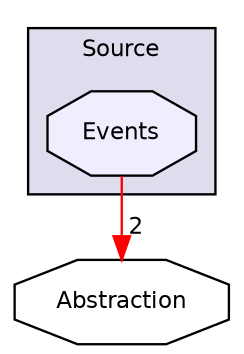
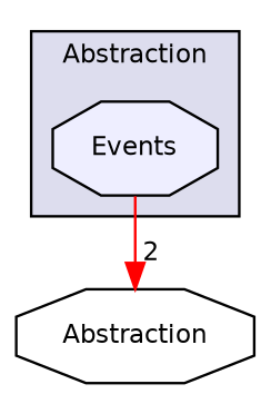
  digraph {
    compound=true
    node [fontname=Helvetica fontsize=10 shape=octagon color=black]
    n1 [fillcolor="#eeeeff" label=Events pencolor=black style=filled]
    n2 [label=Abstraction]
    subgraph cluster_1 {
      bgcolor="#ddddee"
      fontname=Helvetica
      fontsize=10
-     label=Source
+     label=Abstraction
      pencolor=black
      n1
    }
    n1 -> n2 [headlabel=2 labeldistance=1.5 labelfontname=Helvetica labelfontsize=10 color=red]
  }
